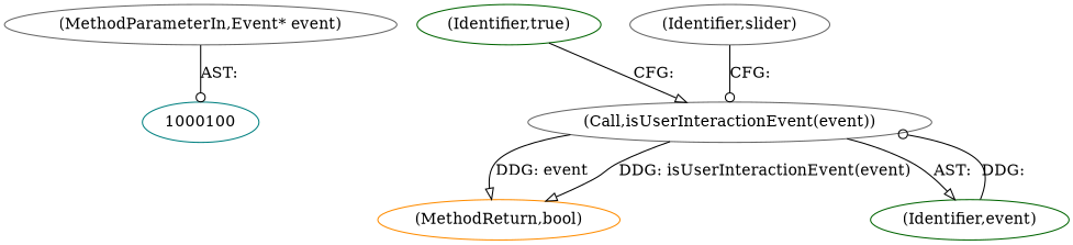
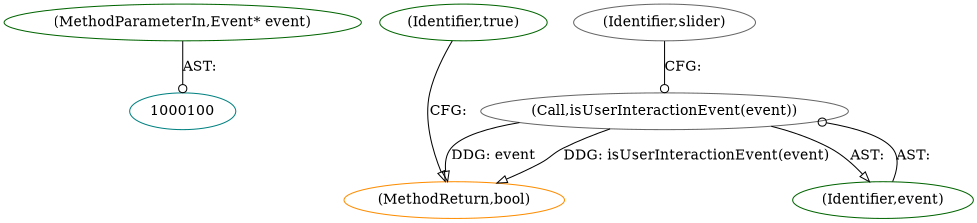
  digraph {
    node [color=darkgreen]
    edge [arrowhead=onormal]
-   n1 [color=gray40 label="(MethodParameterIn,Event* event)"]
+   n1 [label="(MethodParameterIn,Event* event)"]
    1000100 [color=teal]
    n3 [color=gray40 label="(Call,isUserInteractionEvent(event))"]
    n4 [color=darkorange label="(MethodReturn,bool)"]
    n5 [label="(Identifier,event)"]
    n6 [color=gray40 label="(Identifier,slider)"]
    n7 [label="(Identifier,true)"]
    n1 -> 1000100 [arrowhead=odot label="AST: "]
    n3 -> n4 [label="DDG: isUserInteractionEvent(event)"]
    n3 -> n4 [label="DDG: event"]
    n3 -> n5 [label="AST: "]
-   n5 -> n3 [arrowhead=odot label="DDG: "]
+   n5 -> n3 [arrowhead=odot label="AST: "]
    n6 -> n3 [arrowhead=odot label="CFG: "]
-   n7 -> n3 [label="CFG: "]
+   n7 -> n4 [label="CFG: "]
  }
